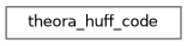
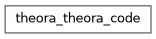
  digraph {
    rankdir=TB
-   n1 [color=gray40 fillcolor=white fontname=Helvetica fontsize=10 height=0.2 label=theora_huff_code shape=record style=filled width=0.4]
+   n1 [color=gray40 fillcolor=white fontname=Helvetica fontsize=10 height=0.2 label=theora_theora_code shape=record style=filled width=0.4]
  }
